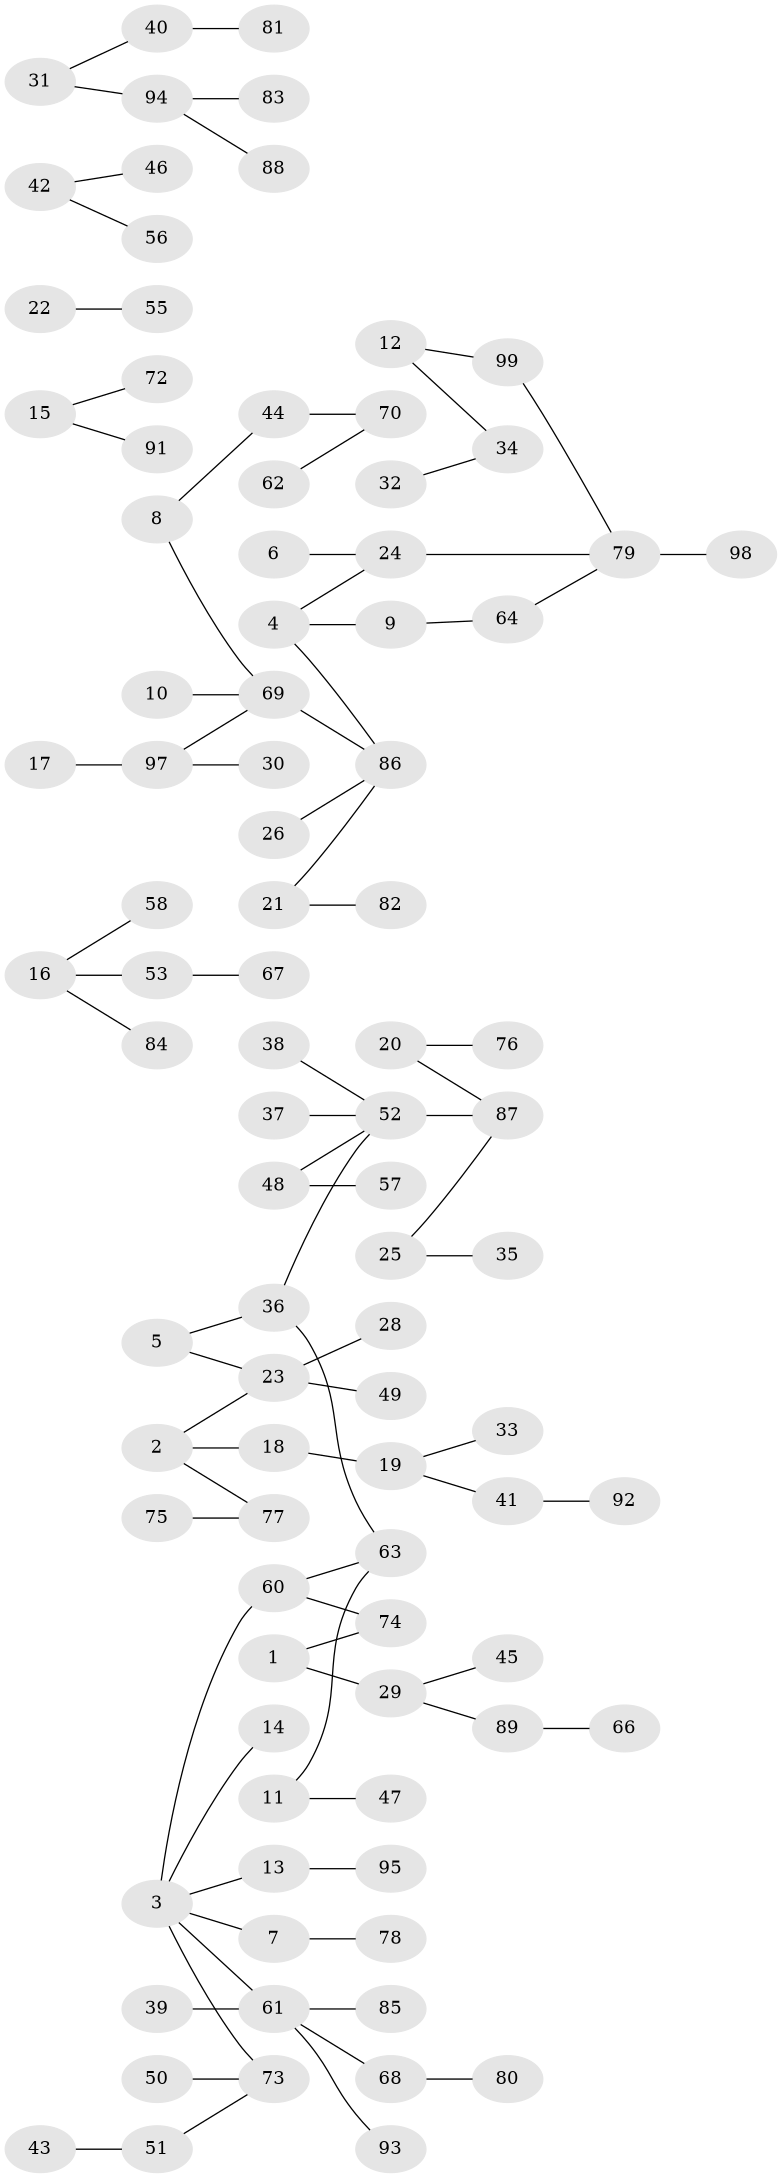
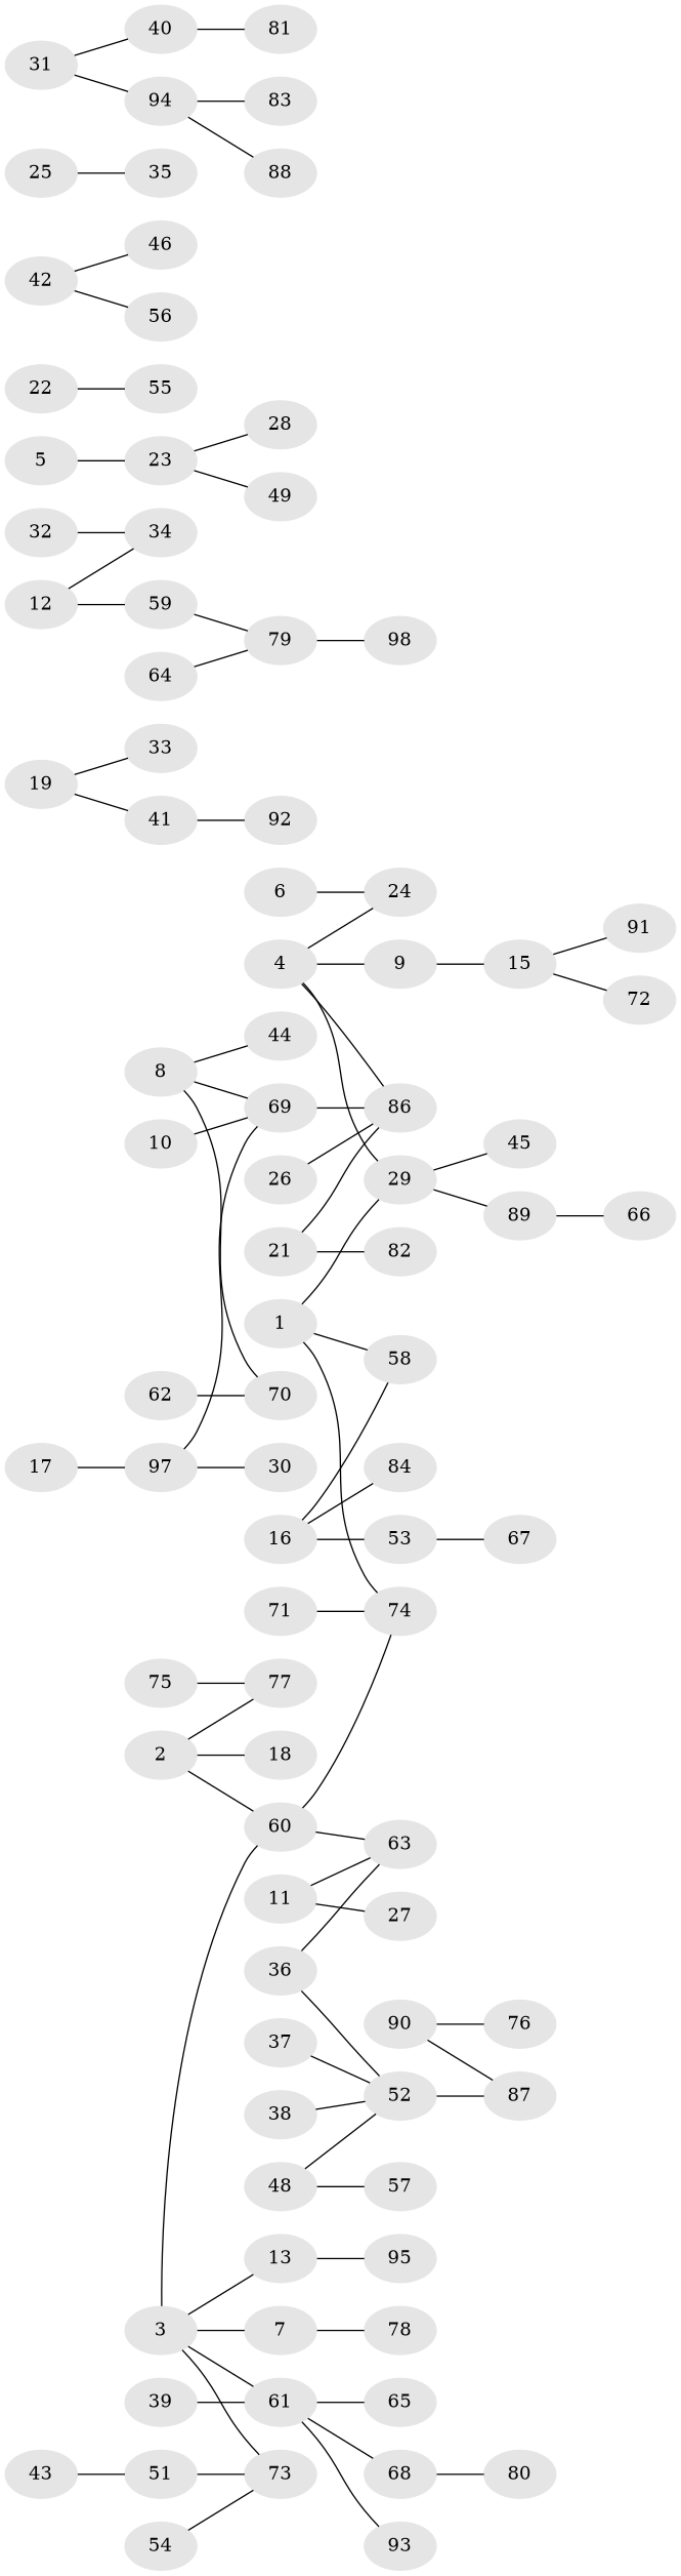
  graph {
    rankdir=LR
    node [color=gray90 style=filled]
    edge [weight=1.0]
    1
    29
    58
    74
    45
    89
    2
    18
    60
    77
    19
    63
    3
    7
    13
-   14
    61
    73
    78
    n20 [label=95]
-   65 [label=85]
+   65
    68
    93
    4
    9
    24
    86
    15
    79
    5
    23
    36
    28
    49
    52
    6
    8
    44
    69
    70
    72
    91
    10
    11
-   47
+   47 [label=27]
    12
    34
-   59 [label=99]
+   59
    22
    55
    16
    53
    84
    67
    n55 [label=97]
    17
    30
    33
    41
    92
-   20
+   20 [label=90]
    76
    87
    21
    82
    42
    46
    56
    n69 [label=98]
    25
    35
    26
    31
    40
    n75 [label=94]
    66
    81
    83
    88
    32
    37
    38
    39
    43
    51
    48
    57
-   50
+   50 [label=54]
    80
    62
    64
+   71
    75
    1 -- 29
+   1 -- 58
    1 -- 74
    29 -- 45
    29 -- 89
    89 -- 66
    2 -- 18
-   2 -- 23
+   2 -- 60
    2 -- 77
-   18 -- 19
    60 -- 74
    60 -- 63
    19 -- 33
    19 -- 41
    3 -- 60
    3 -- 7
    3 -- 13
-   3 -- 14
    3 -- 61
    3 -- 73
    7 -- 78
    13 -- n20
    61 -- 65
    61 -- 68
    61 -- 93
    68 -- 80
+   4 -- 29
    4 -- 9
    4 -- 24
    4 -- 86
-   9 -- 64
-   24 -- 79
+   9 -- 15
    15 -- 72
    15 -- 91
    79 -- n69
    5 -- 23
-   5 -- 36
    23 -- 28
    23 -- 49
    36 -- 63
    36 -- 52
    52 -- 87
    6 -- 24
    8 -- 44
    8 -- 69
-   44 -- 70
+   8 -- 70
    69 -- 86
    10 -- 69
    11 -- 63
    11 -- 47
    12 -- 34
    12 -- 59
    59 -- 79
    22 -- 55
    16 -- 58
    16 -- 53
    16 -- 84
    53 -- 67
    n55 -- 69
    n55 -- 30
    17 -- n55
    41 -- 92
    20 -- 76
    20 -- 87
    21 -- 86
    21 -- 82
    42 -- 46
    42 -- 56
-   25 -- 87
    25 -- 35
    26 -- 86
    31 -- 40
    31 -- n75
    40 -- 81
    n75 -- 83
    n75 -- 88
    32 -- 34
    37 -- 52
    38 -- 52
    39 -- 61
    43 -- 51
    51 -- 73
    48 -- 52
    48 -- 57
    50 -- 73
    62 -- 70
    64 -- 79
+   71 -- 74
    75 -- 77
  }
